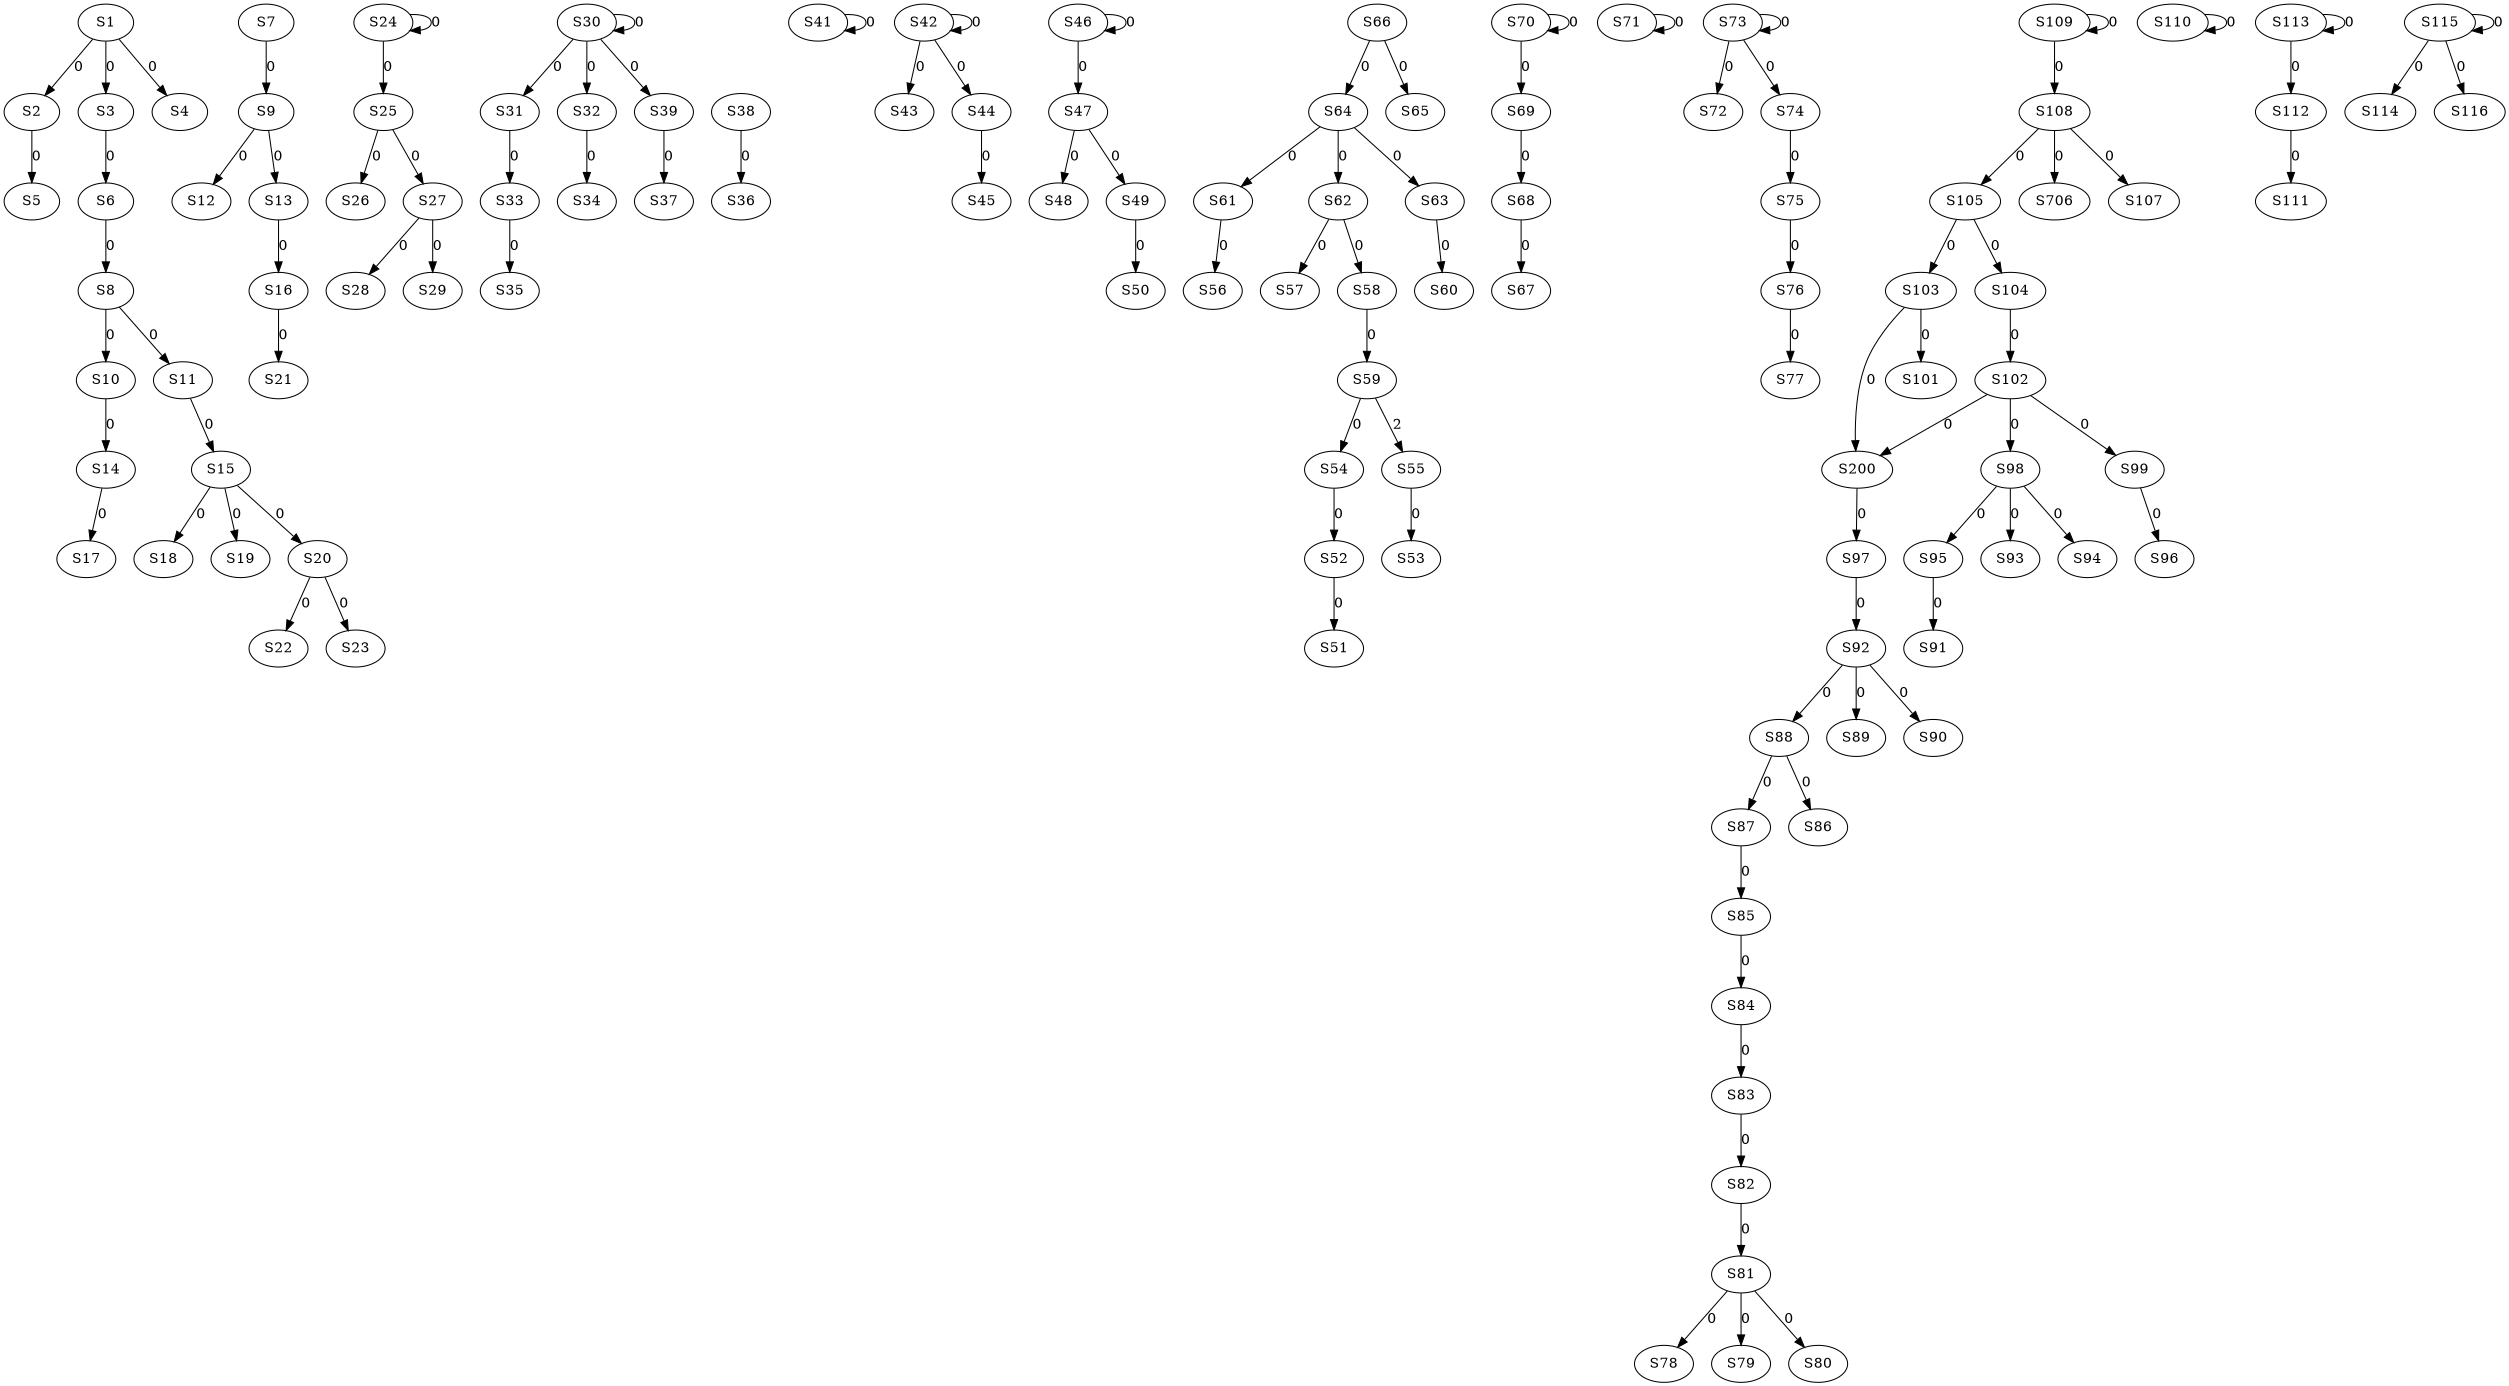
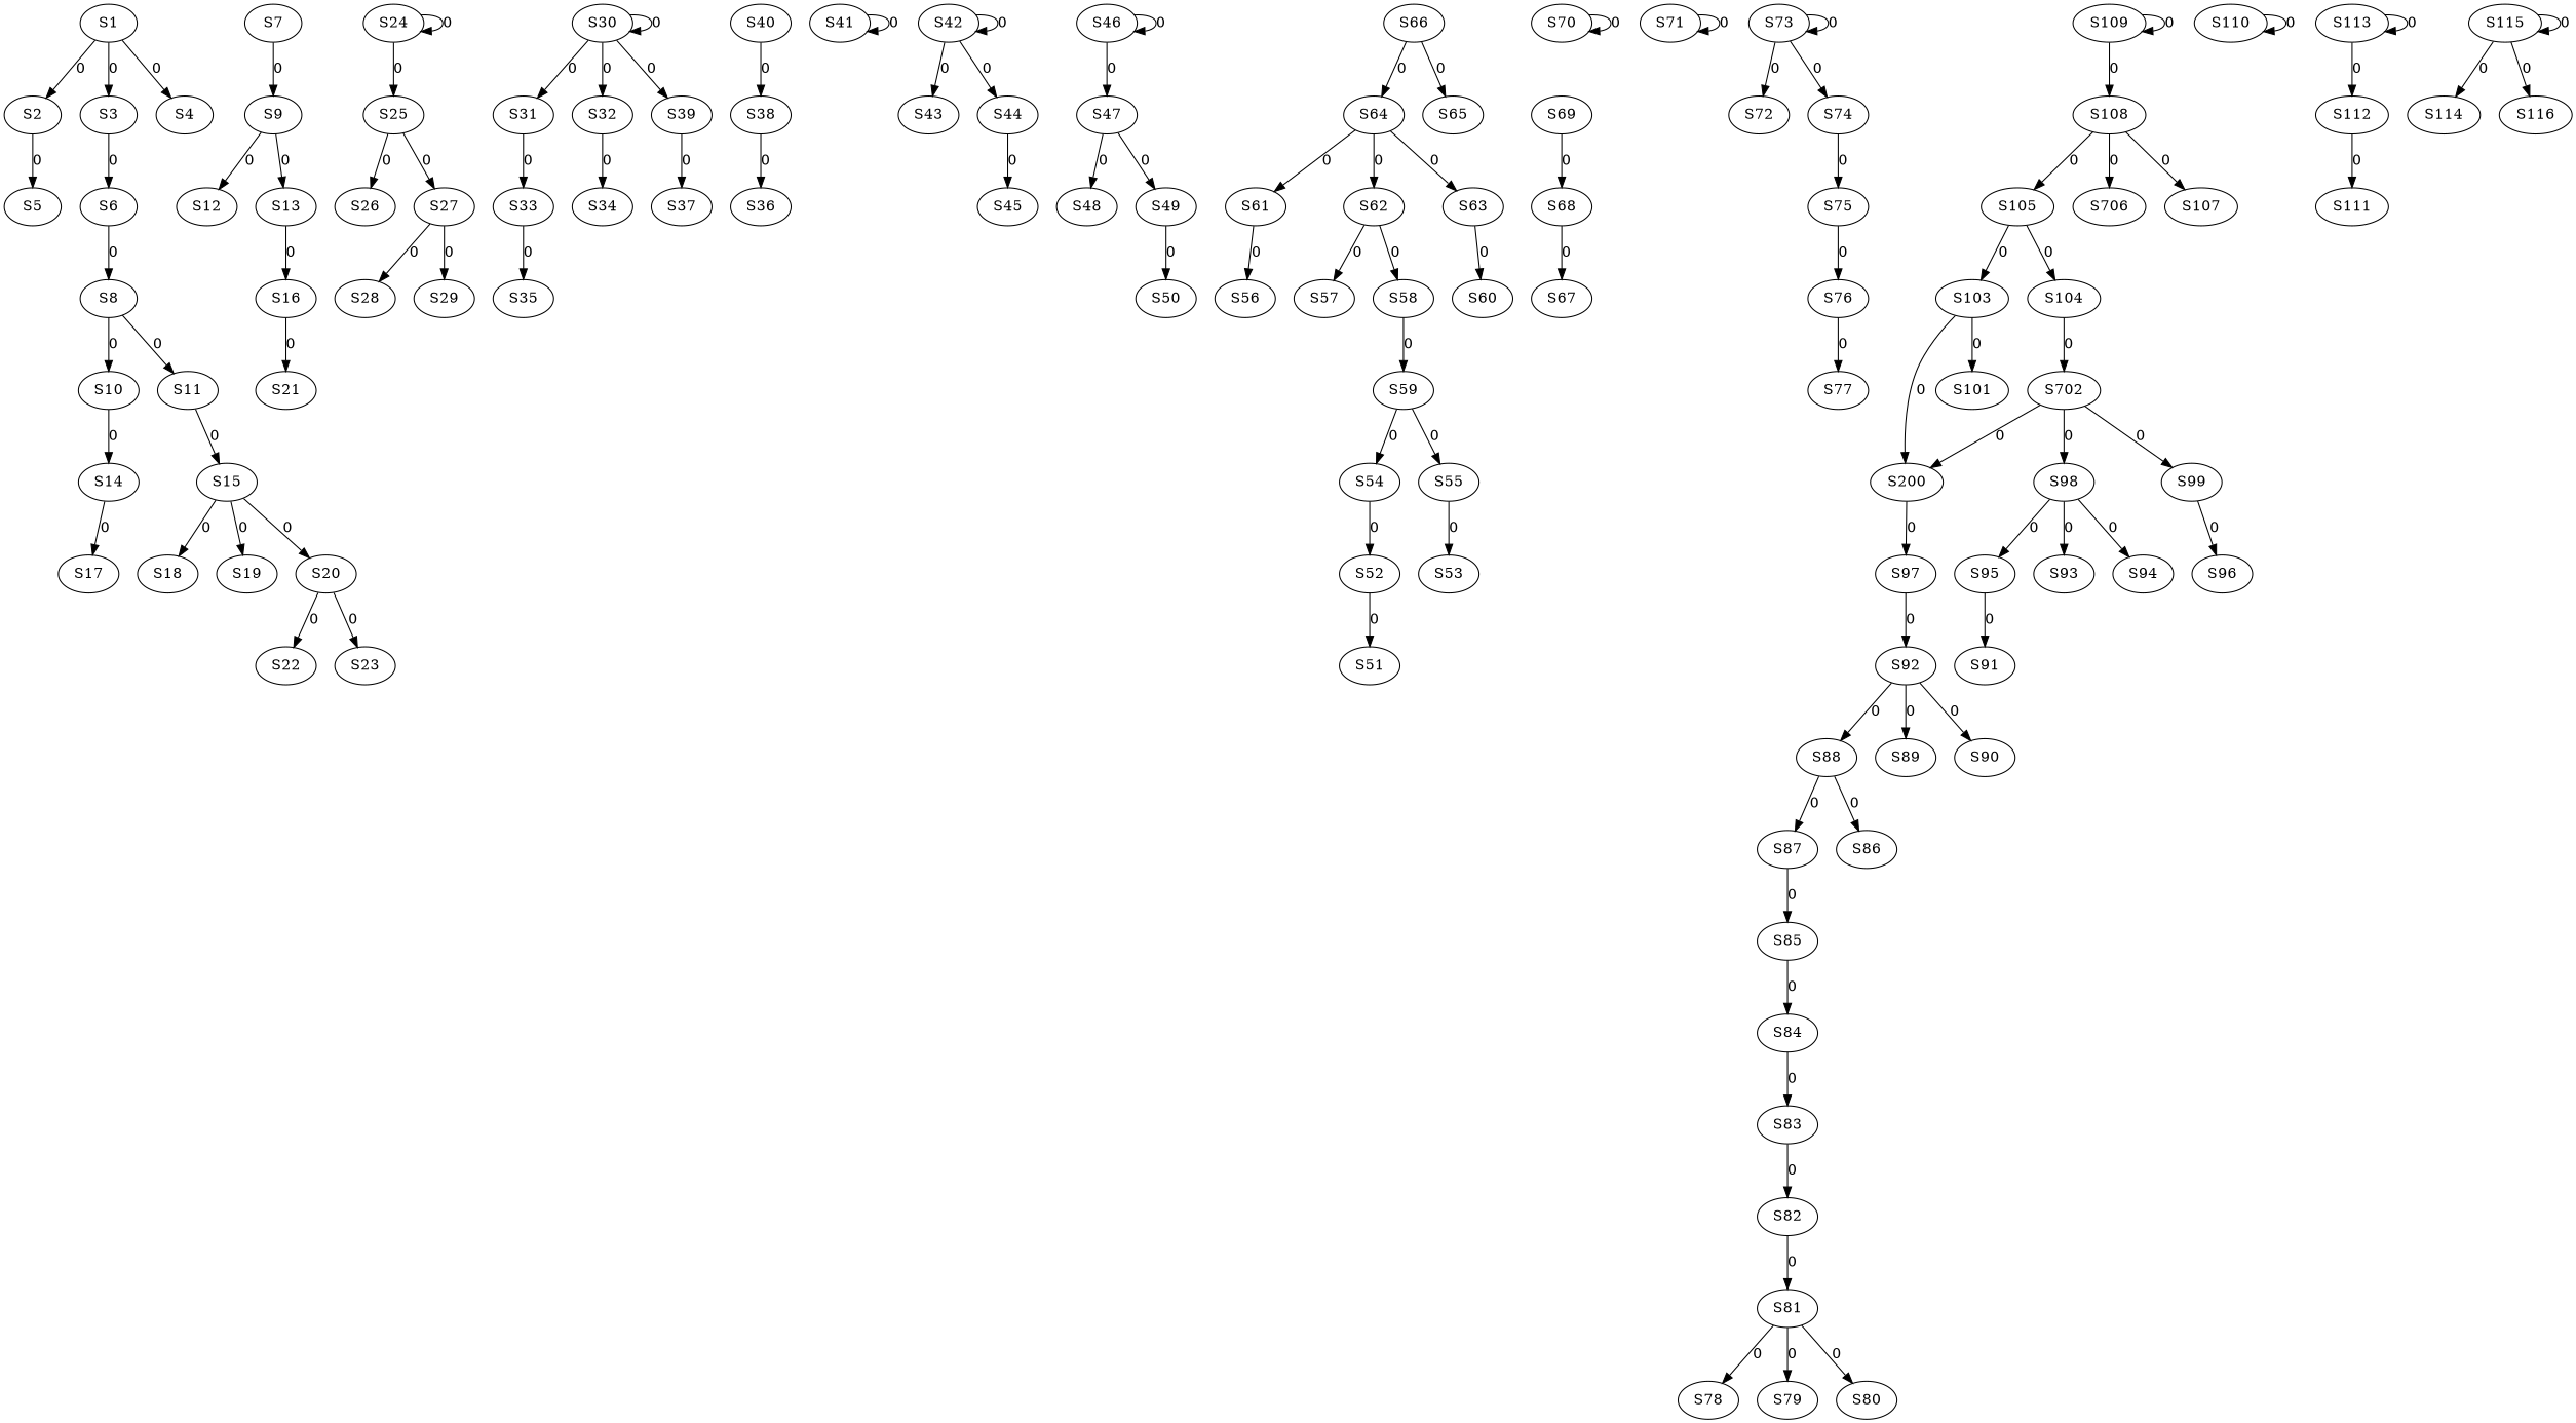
  strict digraph {
    S1
    S2
    S3
    S4
    S5
    S6
    S8
    S7
    S9
    S10
    S11
    S12
    S13
    S14
    S15
    S16
    S17
    S18
    S19
    S20
    S21
    S22
    S23
    S24
    S25
    S26
    S27
    S28
    S29
    S30
    S31
    S32
    S39
    S33
    S34
    S35
    S38
    S36
    S37
+   S40
    S41
    S42
    S43
    S44
    S45
    S46
    S47
    S48
    S49
    S50
    S52
    S51
    S54
    S55
    S53
    S59
    S61
    S56
    S62
    S57
    S58
    S63
    S60
    S64
    S66
    S65
    S68
    S67
    S69
    S70
    S71
    S73
    S72
    S74
    S75
    S76
    S77
    S81
    S78
    S79
    S80
    S82
    S83
    S84
    S85
    S87
    S88
    S86
    S92
    S89
    S90
    S95
    S91
    S97
    S98
    S93
    S94
    S99
    S96
    n100 [label=S200]
-   S102
+   S102 [label=S702]
    S103
    S101
    S104
    S105
    S108
    n107 [label=S706]
    S107
    S109
    S110
    S112
    S111
    S113
    S115
    S114
    S116
    S1 -> S2 [label=0]
    S1 -> S3 [label=0]
    S1 -> S4 [label=0]
    S2 -> S5 [label=0]
    S3 -> S6 [label=0]
    S6 -> S8 [label=0]
    S8 -> S10 [label=0]
    S8 -> S11 [label=0]
    S7 -> S9 [label=0]
    S9 -> S12 [label=0]
    S9 -> S13 [label=0]
    S10 -> S14 [label=0]
    S11 -> S15 [label=0]
    S13 -> S16 [label=0]
    S14 -> S17 [label=0]
    S15 -> S18 [label=0]
    S15 -> S19 [label=0]
    S15 -> S20 [label=0]
    S16 -> S21 [label=0]
    S20 -> S22 [label=0]
    S20 -> S23 [label=0]
    S24 -> S24 [label=0]
    S24 -> S25 [label=0]
    S25 -> S26 [label=0]
    S25 -> S27 [label=0]
    S27 -> S28 [label=0]
    S27 -> S29 [label=0]
    S30 -> S30 [label=0]
    S30 -> S31 [label=0]
    S30 -> S32 [label=0]
    S30 -> S39 [label=0]
    S31 -> S33 [label=0]
    S32 -> S34 [label=0]
    S39 -> S37 [label=0]
    S33 -> S35 [label=0]
    S38 -> S36 [label=0]
+   S40 -> S38 [label=0]
    S41 -> S41 [label=0]
    S42 -> S42 [label=0]
    S42 -> S43 [label=0]
    S42 -> S44 [label=0]
    S44 -> S45 [label=0]
    S46 -> S46 [label=0]
    S46 -> S47 [label=0]
    S47 -> S48 [label=0]
    S47 -> S49 [label=0]
    S49 -> S50 [label=0]
    S52 -> S51 [label=0]
    S54 -> S52 [label=0]
    S55 -> S53 [label=0]
    S59 -> S54 [label=0]
-   S59 -> S55 [label=2]
+   S59 -> S55 [label=0]
    S61 -> S56 [label=0]
    S62 -> S57 [label=0]
    S62 -> S58 [label=0]
    S58 -> S59 [label=0]
    S63 -> S60 [label=0]
    S64 -> S61 [label=0]
    S64 -> S62 [label=0]
    S64 -> S63 [label=0]
    S66 -> S64 [label=0]
    S66 -> S65 [label=0]
    S68 -> S67 [label=0]
    S69 -> S68 [label=0]
-   S70 -> S69 [label=0]
    S70 -> S70 [label=0]
    S71 -> S71 [label=0]
    S73 -> S73 [label=0]
    S73 -> S72 [label=0]
    S73 -> S74 [label=0]
    S74 -> S75 [label=0]
    S75 -> S76 [label=0]
    S76 -> S77 [label=0]
    S81 -> S78 [label=0]
    S81 -> S79 [label=0]
    S81 -> S80 [label=0]
    S82 -> S81 [label=0]
    S83 -> S82 [label=0]
    S84 -> S83 [label=0]
    S85 -> S84 [label=0]
    S87 -> S85 [label=0]
    S88 -> S87 [label=0]
    S88 -> S86 [label=0]
    S92 -> S88 [label=0]
    S92 -> S89 [label=0]
    S92 -> S90 [label=0]
    S95 -> S91 [label=0]
    S97 -> S92 [label=0]
    S98 -> S95 [label=0]
    S98 -> S93 [label=0]
    S98 -> S94 [label=0]
    S99 -> S96 [label=0]
    n100 -> S97 [label=0]
    S102 -> S98 [label=0]
    S102 -> S99 [label=0]
    S102 -> n100 [label=0]
    S103 -> n100 [label=0]
    S103 -> S101 [label=0]
    S104 -> S102 [label=0]
    S105 -> S103 [label=0]
    S105 -> S104 [label=0]
    S108 -> S105 [label=0]
    S108 -> n107 [label=0]
    S108 -> S107 [label=0]
    S109 -> S108 [label=0]
    S109 -> S109 [label=0]
    S110 -> S110 [label=0]
    S112 -> S111 [label=0]
    S113 -> S112 [label=0]
    S113 -> S113 [label=0]
    S115 -> S115 [label=0]
    S115 -> S114 [label=0]
    S115 -> S116 [label=0]
  }
